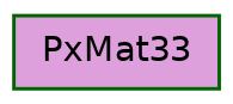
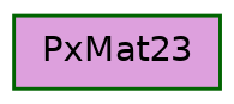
  digraph {
    rankdir=LR
-   n1 [color=darkgreen fillcolor=plum fontname=Helvetica fontsize=10 height=0.2 label=PxMat33 shape=record style=filled width=0.4]
+   n1 [color=darkgreen fillcolor=plum fontname=Helvetica fontsize=10 height=0.2 label=PxMat23 shape=record style=filled width=0.4]
  }
